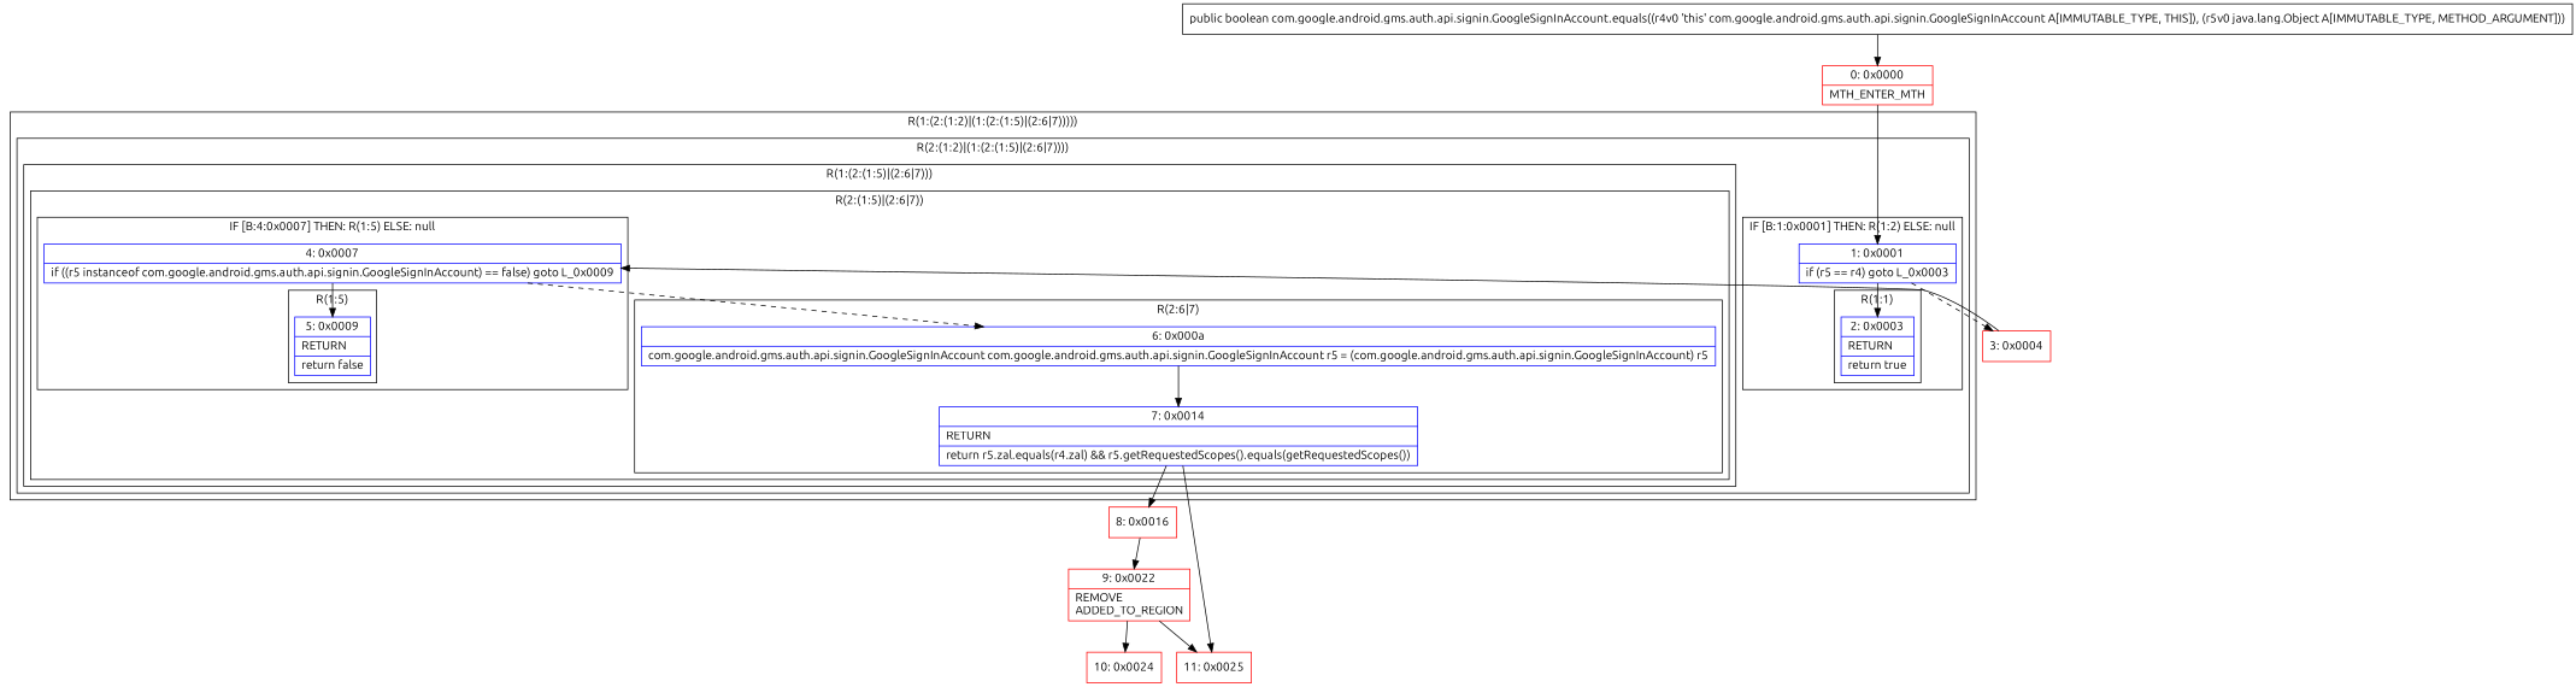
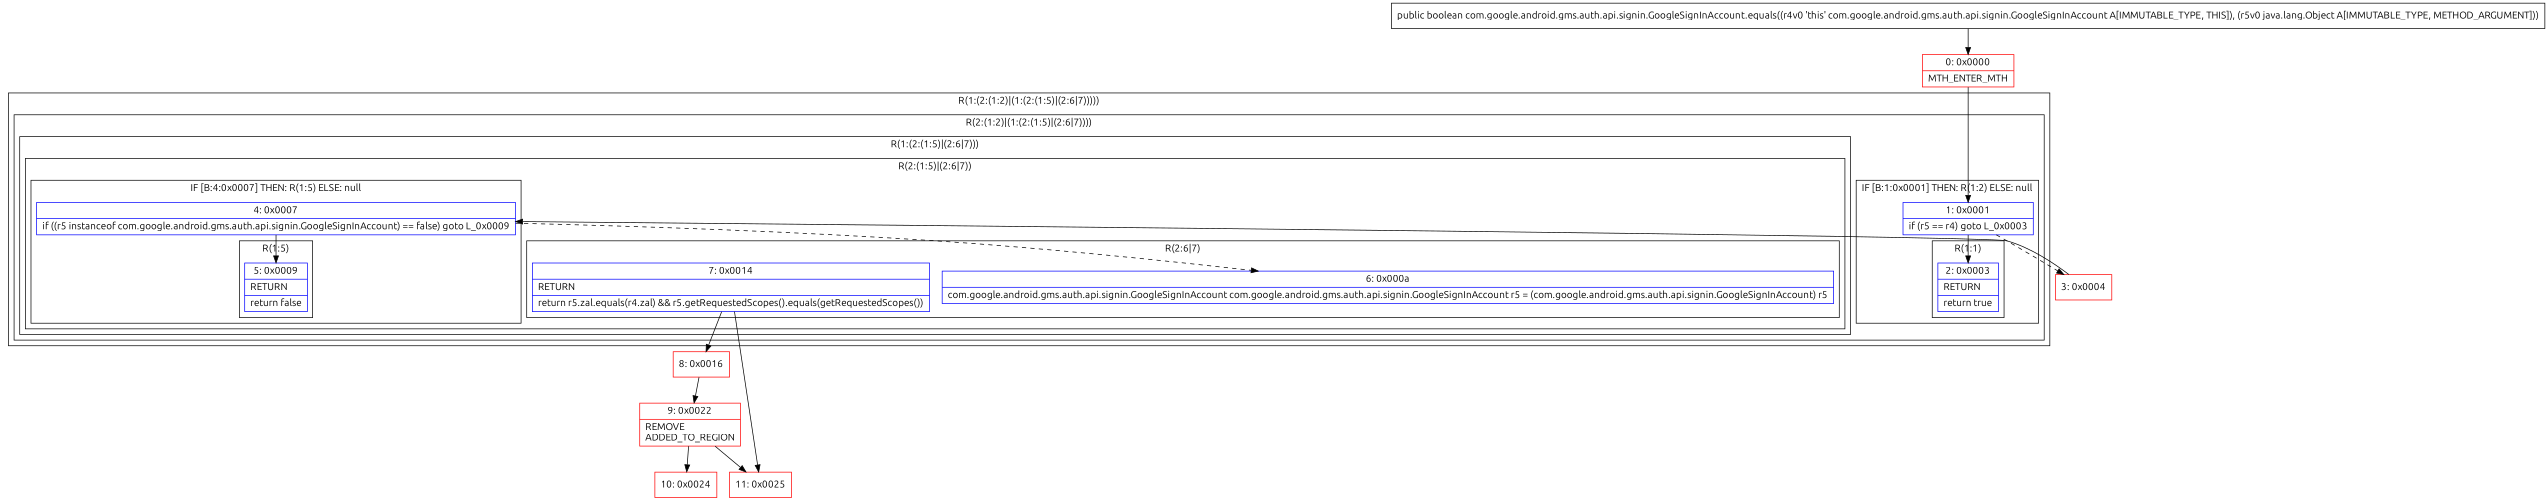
  digraph {
    fontname=Ubuntu
    node [color=blue fontname=Ubuntu shape=record]
    edge [fontname=Ubuntu]
    n1 [label="{2\:\ 0x0003|RETURN\l|return true\l}"]
    n2 [label="{1\:\ 0x0001|if (r5 == r4) goto L_0x0003\l}"]
    n3 [label="{5\:\ 0x0009|RETURN\l|return false\l}"]
    n4 [label="{4\:\ 0x0007|if ((r5 instanceof com.google.android.gms.auth.api.signin.GoogleSignInAccount) == false) goto L_0x0009\l}"]
    n5 [label="{6\:\ 0x000a|com.google.android.gms.auth.api.signin.GoogleSignInAccount com.google.android.gms.auth.api.signin.GoogleSignInAccount r5 = (com.google.android.gms.auth.api.signin.GoogleSignInAccount) r5\l}"]
    n6 [label="{7\:\ 0x0014|RETURN\l|return r5.zal.equals(r4.zal) && r5.getRequestedScopes().equals(getRequestedScopes())\l}"]
    n7 [color=red label="{3\:\ 0x0004}"]
    n8 [color=red label="{8\:\ 0x0016}"]
    n9 [color=red label="{11\:\ 0x0025}"]
    n10 [color=red label="{9\:\ 0x0022|REMOVE\lADDED_TO_REGION\l}"]
    n11 [color=red label="{0\:\ 0x0000|MTH_ENTER_MTH\l}"]
    n12 [color=red label="{10\:\ 0x0024}"]
    n13 [label="{public boolean com.google.android.gms.auth.api.signin.GoogleSignInAccount.equals((r4v0 'this' com.google.android.gms.auth.api.signin.GoogleSignInAccount A[IMMUTABLE_TYPE, THIS]), (r5v0 java.lang.Object A[IMMUTABLE_TYPE, METHOD_ARGUMENT])) }" color=""]
    subgraph cluster_1 {
      label="R(1:(2:(1:2)|(1:(2:(1:5)|(2:6|7)))))"
      subgraph cluster_2 {
        label="R(2:(1:2)|(1:(2:(1:5)|(2:6|7))))"
        subgraph cluster_3 {
          label="IF [B:1:0x0001] THEN: R(1:2) ELSE: null"
          n2
          subgraph cluster_4 {
            label="R(1:1)"
            n1
          }
        }
        subgraph cluster_5 {
          label="R(1:(2:(1:5)|(2:6|7)))"
          subgraph cluster_6 {
            label="R(2:(1:5)|(2:6|7))"
            subgraph cluster_7 {
              label="IF [B:4:0x0007] THEN: R(1:5) ELSE: null"
              n4
              subgraph cluster_8 {
                label="R(1:5)"
                n3
              }
            }
            subgraph cluster_9 {
              label="R(2:6|7)"
              n5
              n6
            }
          }
        }
      }
    }
    n2 -> n1
    n2 -> n7 [style=dashed]
    n4 -> n3
    n4 -> n5 [style=dashed]
-   n5 -> n6
    n6 -> n8
    n6 -> n9
    n7 -> n4
    n8 -> n10
    n10 -> n9
    n10 -> n12
    n11 -> n2
    n13 -> n11
  }
